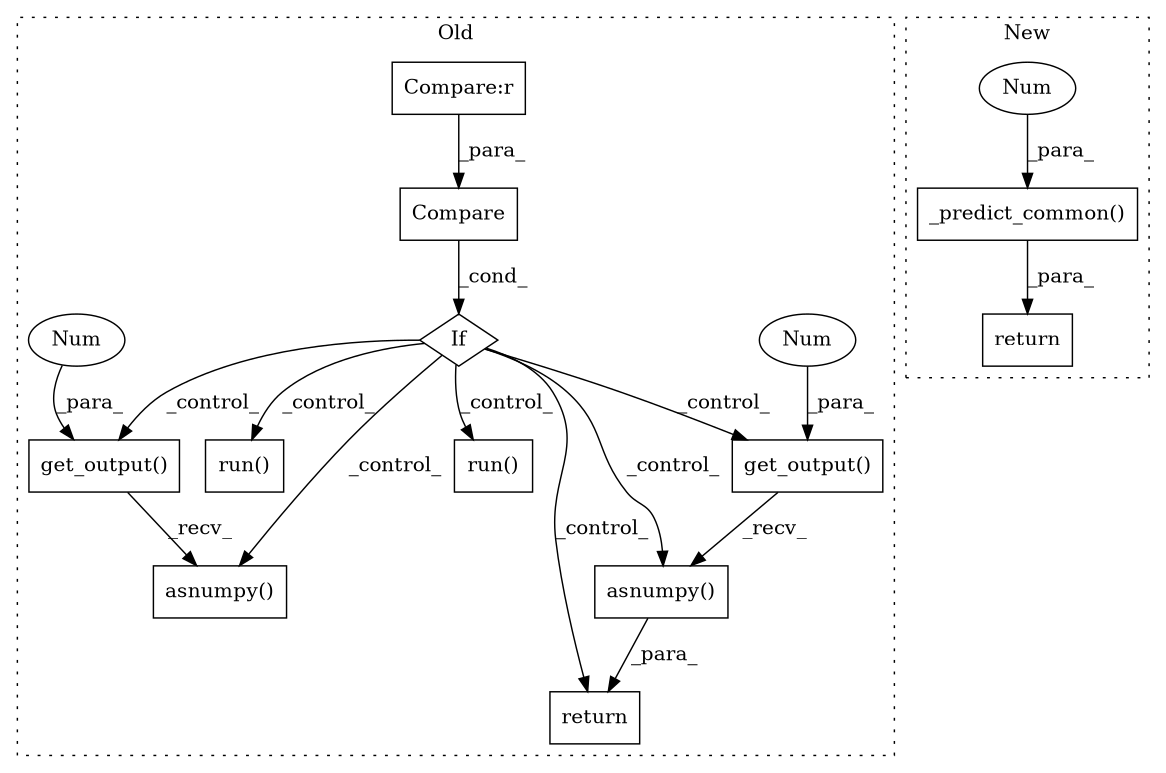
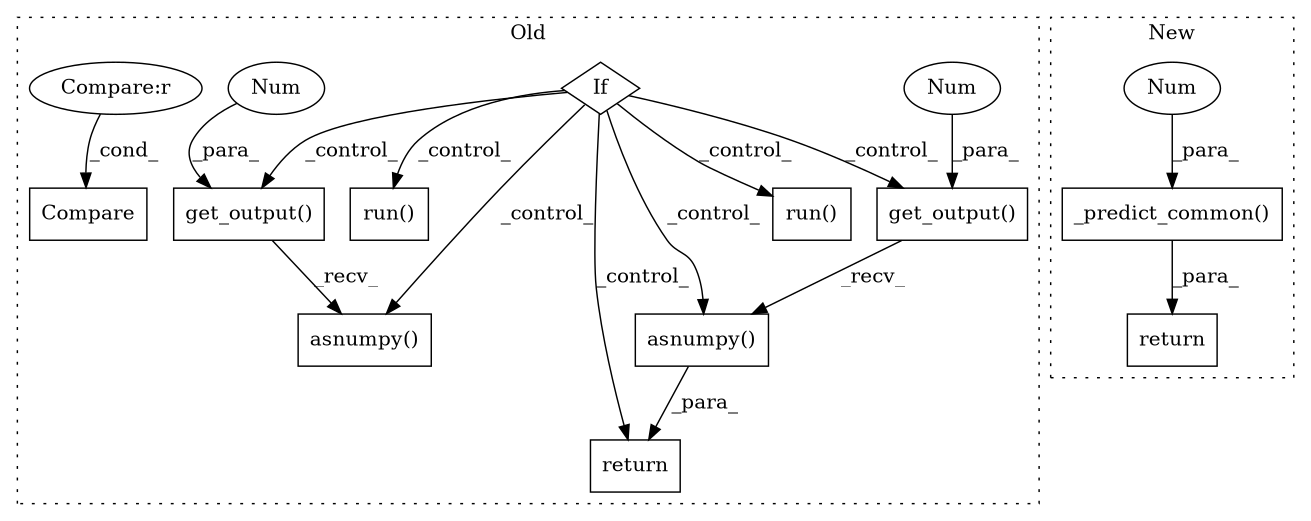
  digraph {
    node [a=75 l=1 shape=box]
    n1 [l=34 label="asnumpy()" s=20986]
    n2 [a=96 l=3 label=If s=20688 shape=diamond]
    n3 [l=45 label="asnumpy()" s=20840]
    n4 [l=57 label="run()" s=20763]
-   n5 [a=40 l=33 label="Compare:r" s=20716]
+   n5 [a=40 l=33 label="Compare:r" s=20716 shape=ellipse]
    n6 [l=46 label="run()" s=20920]
    n7 [l="22,1" label="get_output()" s="20986,21009"]
    n8 [a=72 l=58 label=Compare s=20691]
    n9 [l="33,1" label="get_output()" s="20840,20874"]
    n10 [a=76 label=Num s=21008 shape=ellipse]
    n11 [a=76 label=Num s=20873 shape=ellipse]
    n12 [a=93 l=7 label=return s=20833]
    n13 [l="21,7" label="_predict_common()" s="20304,20329"]
    n14 [a=76 label=Num s=20325 shape=ellipse]
    n15 [a=93 l=7 label=return s=20345]
    subgraph cluster_1 {
      label=Old
      style=dotted
      n1
      n2
      n3
      n4
      n5
      n6
      n7
      n8
      n9
      n10
      n11
      n12
    }
    subgraph cluster_2 {
      label=New
      style=dotted
      n13
      n14
      n15
    }
    n2 -> n1 [label=_control_]
    n2 -> n3 [label=_control_]
    n2 -> n4 [label=_control_]
    n2 -> n6 [label=_control_]
    n2 -> n7 [label=_control_]
    n2 -> n9 [label=_control_]
    n2 -> n12 [label=_control_]
    n3 -> n12 [label=_para_]
-   n5 -> n8 [label=_para_]
+   n5 -> n8 [label=_cond_]
    n7 -> n1 [label=_recv_]
-   n8 -> n2 [label=_cond_]
    n9 -> n3 [label=_recv_]
    n10 -> n7 [label=_para_]
    n11 -> n9 [label=_para_]
    n13 -> n15 [label=_para_]
    n14 -> n13 [label=_para_]
  }
